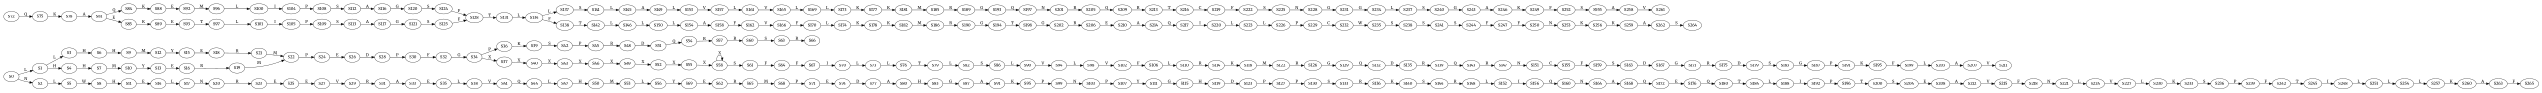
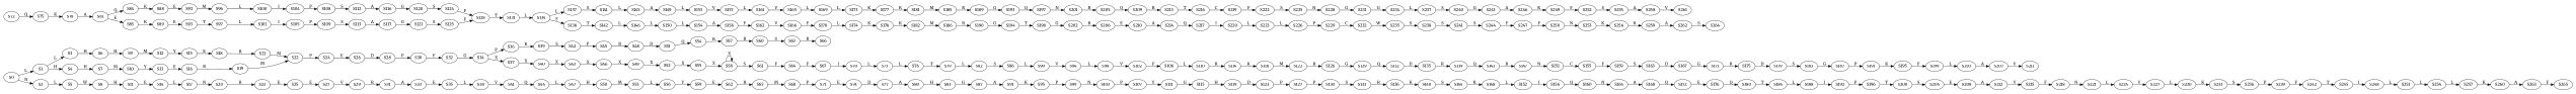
  strict digraph {
    fontname=Merriweather
    rankdir=LR
    node [fontname=Merriweather]
    edge [fontname=Merriweather]
    S0
    S1
    S2
    S3
    S4
    S5
    S6
    S7
    S8
    S9
    S10
    S11
    S12
    S13
    S14
    S15
    S16
    S17
    S18
    S19
    S20
    S21
    S22
    S23
    S24
    S25
    S26
    S27
    S28
    S29
    S30
    S31
    S32
    S33
    S34
    S35
    S36
    S37
    S38
    S39
    S40
    S41
    S42
    S43
    S44
    S45
    S46
    S47
    S48
    S49
    S50
    S51
    S52
    S53
    S54
    S55
    S56
    S57
    S58
-   S59 [label=S69]
+   S59
    S60
    S61
    S62
    S63
    S64
    S65
    S66
    S67
    S68
    S70
    S71
    S73
    S74
    S72
    S75
    S76
    S77
    S78
    S79
    S80
    S81
    S82
    S83
    S84
    S85
    S86
    S87
    S88
    S89
    S90
    S91
    S92
    S93
    S94
    S95
    S96
    S97
    S98
    S99
    S100
    S101
    S102
    S103
    S104
    S105
    S106
    S107
    S108
    S109
    S110
    S111
    S112
    S113
    S114
    S115
    S116
    S117
    S118
    S119
    S120
    S121
    S122
    S123
    S124
    S125
    S126
    S127
    S128
    S129
    S130
    S131
    S132
    S133
    S134
    S135
    S136
    S137
    S138
    S139
    S140
    S141
    S142
    S143
    S144
    S145
    S146
    S147
    S148
    S149
    S150
    S151
    S152
    S153
    S154
    S155
    S156
    S157
    S158
    S159
    S160
    S161
    S162
    S163
    S164
    S165
    S166
    S167
    S168
    S169
    S170
    S171
    S172
    S173
    S174
    S175
    S176
    S177
    S178
    S179
    S180
    S181
    S182
    S183
    S184
    S185
    S186
    S187
    S188
    S189
    S190
    S191
    S192
    S193
    S194
    S195
    S196
    S197
    S198
    S199
    S200
    S201
    S202
    S203
    S204
    S205
    S206
    S207
    S208
    S209
    S210
    S211
    S212
    S213
    S214
    S215
    S216
    S217
    S218
    S219
    S220
    S221
    S222
    S223
    S224
    S225
    S226
    S227
    S228
    S229
    S230
    S231
    S232
    S233
    S234
    S235
    S236
    S237
    S238
    S239
    S240
    S241
    S242
    S243
    S244
    S245
    S246
    S247
    S248
    S249
    S250
    S251
    S252
    S253
    S254
-   S255 [label=S555]
+   S255
    S256
    S257
    S258
    S259
    S260
    S261
    S262
    S263
    S264
    S265
    S0 -> S1 [label=L]
    S0 -> S2 [label=N]
    S1 -> S3 [label=L]
    S1 -> S4 [label=H]
    S2 -> S5 [label=L]
    S3 -> S6 [label=H]
    S4 -> S7 [label=H]
    S5 -> S8 [label=W]
    S6 -> S9 [label=H]
    S7 -> S10 [label=M]
    S8 -> S11 [label=H]
    S9 -> S12 [label=M]
    S10 -> S13 [label=Y]
    S11 -> S14 [label=E]
    S12 -> S15 [label=Y]
    S13 -> S16 [label=E]
    S14 -> S17 [label=L]
    S15 -> S18 [label=E]
    S16 -> S19 [label=R]
    S17 -> S20 [label=N]
    S18 -> S21 [label=R]
    S19 -> S22 [label=M]
    S20 -> S23 [label=R]
    S21 -> S22 [label=M]
    S22 -> S24 [label=P]
    S23 -> S25 [label=E]
    S24 -> S26 [label=E]
    S25 -> S27 [label=E]
    S26 -> S28 [label=D]
    S27 -> S29 [label=V]
    S28 -> S30 [label=P]
    S29 -> S31 [label=R]
    S30 -> S32 [label=F]
    S31 -> S33 [label=A]
    S32 -> S34 [label=G]
    S33 -> S35 [label=E]
    S34 -> S36 [label=P]
    S34 -> S37 [label=X]
    S35 -> S38 [label=L]
    S36 -> S39 [label=K]
    S37 -> S40 [label=X]
    S38 -> S41 [label=V]
    S39 -> S42 [label=S]
    S40 -> S43 [label=X]
    S41 -> S44 [label=Q]
    S42 -> S45 [label=P]
    S43 -> S46 [label=X]
    S44 -> S47 [label=L]
    S45 -> S48 [label=R]
    S46 -> S49 [label=X]
    S47 -> S50 [label=H]
    S48 -> S51 [label=D]
    S49 -> S52 [label=X]
    S50 -> S53 [label=M]
    S51 -> S54 [label=Q]
    S52 -> S55 [label=X]
    S53 -> S56 [label=L]
    S54 -> S57 [label=R]
    S55 -> S58 [label=X]
    S56 -> S59 [label=Y]
    S57 -> S60 [label=R]
    S58 -> S58 [label=X]
    S58 -> S61 [label=S]
    S59 -> S62 [label=E]
    S60 -> S63 [label=S]
    S61 -> S64 [label=F]
    S62 -> S65 [label=R]
    S63 -> S66 [label=R]
    S64 -> S67 [label=F]
    S65 -> S68 [label=M]
    S67 -> S70 [label=I]
    S68 -> S71 [label=P]
    S70 -> S73 [label=L]
    S71 -> S74 [label=E]
    S73 -> S76 [label=L]
    S74 -> S77 [label=D]
    S72 -> S75 [label=Q]
    S75 -> S78 [label=K]
    S76 -> S79 [label=T]
    S77 -> S80 [label=A]
    S78 -> S81 [label=A]
    S79 -> S82 [label=L]
    S80 -> S83 [label=H]
    S81 -> S84 [label=Q]
    S81 -> S85 [label=E]
    S82 -> S86 [label=S]
    S83 -> S87 [label=G]
    S84 -> S88 [label=K]
    S85 -> S89 [label=K]
    S86 -> S90 [label=L]
    S87 -> S91 [label=A]
    S88 -> S92 [label=E]
    S89 -> S93 [label=E]
    S90 -> S94 [label=V]
    S91 -> S95 [label=K]
    S92 -> S96 [label=M]
    S93 -> S97 [label=T]
    S94 -> S98 [label=L]
    S95 -> S99 [label=P]
    S96 -> S100 [label=L]
    S97 -> S101 [label=L]
    S98 -> S102 [label=V]
    S99 -> S103 [label=N]
    S100 -> S104 [label=I]
    S101 -> S105 [label=I]
    S102 -> S106 [label=F]
    S103 -> S107 [label=P]
    S104 -> S108 [label=P]
    S105 -> S109 [label=P]
    S106 -> S110 [label=L]
    S107 -> S111 [label=Y]
    S108 -> S112 [label=S]
    S109 -> S113 [label=S]
    S110 -> S114 [label=R]
    S111 -> S115 [label=G]
    S112 -> S116 [label=A]
    S113 -> S117 [label=A]
    S114 -> S118 [label=K]
    S115 -> S119 [label=H]
    S116 -> S120 [label=G]
    S117 -> S121 [label=G]
    S118 -> S122 [label=M]
    S119 -> S123 [label=D]
    S120 -> S124 [label=S]
    S121 -> S125 [label=S]
    S122 -> S126 [label=R]
    S123 -> S127 [label=P]
    S124 -> S128 [label=F]
    S125 -> S128 [label=F]
    S126 -> S129 [label=G]
    S127 -> S130 [label=P]
    S128 -> S131 [label=T]
    S129 -> S132 [label=Q]
    S130 -> S133 [label=S]
    S131 -> S134 [label=L]
    S132 -> S135 [label=D]
    S133 -> S136 [label=R]
    S134 -> S137 [label=L]
    S134 -> S138 [label=F]
    S135 -> S139 [label=R]
    S136 -> S140 [label=K]
    S137 -> S141 [label=S]
    S138 -> S142 [label=T]
    S139 -> S143 [label=Q]
    S140 -> S144 [label=S]
    S141 -> S145 [label=L]
    S142 -> S146 [label=L]
    S143 -> S147 [label=R]
    S144 -> S148 [label=R]
    S145 -> S149 [label=A]
    S146 -> S150 [label=L]
    S147 -> S151 [label=N]
    S148 -> S152 [label=L]
    S149 -> S153 [label=L]
    S150 -> S154 [label=L]
    S151 -> S155 [label=C]
    S152 -> S156 [label=I]
    S153 -> S157 [label=V]
    S154 -> S158 [label=A]
    S155 -> S159 [label=F]
    S156 -> S160 [label=Q]
    S157 -> S161 [label=L]
    S158 -> S162 [label=F]
    S159 -> S163 [label=S]
    S160 -> S164 [label=N]
    S161 -> S165 [label=V]
    S162 -> S166 [label=V]
    S163 -> S167 [label=D]
    S164 -> S168 [label=A]
    S165 -> S169 [label=L]
    S166 -> S170 [label=F]
    S167 -> S171 [label=G]
    S168 -> S172 [label=Q]
    S169 -> S173 [label=L]
    S170 -> S174 [label=L]
    S171 -> S175 [label=R]
    S172 -> S176 [label=E]
    S173 -> S177 [label=K]
    S174 -> S178 [label=K]
    S175 -> S179 [label=D]
    S176 -> S180 [label=Q]
    S177 -> S181 [label=K]
    S178 -> S182 [label=K]
    S179 -> S183 [label=S]
    S180 -> S184 [label=T]
    S181 -> S185 [label=M]
    S182 -> S186 [label=M]
    S183 -> S187 [label=G]
    S184 -> S188 [label=L]
    S185 -> S189 [label=R]
    S186 -> S190 [label=R]
    S187 -> S191 [label=P]
    S188 -> S192 [label=I]
    S189 -> S193 [label=G]
    S190 -> S194 [label=G]
    S191 -> S195 [label=K]
    S192 -> S196 [label=P]
    S193 -> S197 [label=Q]
    S194 -> S198 [label=T]
    S195 -> S199 [label=F]
    S196 -> S200 [label=T]
    S197 -> S201 [label=N]
    S198 -> S202 [label=G]
    S199 -> S203 [label=L]
    S200 -> S204 [label=S]
    S201 -> S205 [label=R]
    S202 -> S206 [label=R]
    S203 -> S207 [label=A]
    S204 -> S208 [label=E]
    S205 -> S209 [label=Q]
    S206 -> S210 [label=E]
    S207 -> S211 [label=V]
    S208 -> S212 [label=A]
    S209 -> S213 [label=R]
    S210 -> S214 [label=A]
    S212 -> S215 [label=V]
    S213 -> S216 [label=T]
    S214 -> S217 [label=Q]
    S215 -> S218 [label=F]
    S216 -> S219 [label=C]
    S217 -> S220 [label=I]
    S218 -> S221 [label=N]
    S219 -> S222 [label=F]
    S220 -> S223 [label=L]
    S221 -> S224 [label=L]
    S222 -> S225 [label=S]
    S223 -> S226 [label=L]
    S224 -> S227 [label=V]
    S225 -> S228 [label=N]
    S226 -> S229 [label=P]
    S227 -> S230 [label=L]
    S228 -> S231 [label=G]
    S229 -> S232 [label=C]
    S230 -> S233 [label=K]
    S231 -> S234 [label=G]
    S232 -> S235 [label=W]
    S233 -> S236 [label=S]
    S234 -> S237 [label=L]
    S235 -> S238 [label=S]
    S236 -> S239 [label=P]
    S237 -> S240 [label=S]
    S238 -> S241 [label=S]
    S239 -> S242 [label=F]
    S240 -> S243 [label=G]
    S241 -> S244 [label=S]
    S242 -> S245 [label=T]
    S243 -> S246 [label=A]
    S244 -> S247 [label=F]
    S245 -> S248 [label=I]
    S246 -> S249 [label=K]
    S247 -> S250 [label=F]
    S248 -> S251 [label=L]
    S249 -> S252 [label=F]
    S250 -> S253 [label=N]
    S251 -> S254 [label=L]
    S252 -> S255 [label=S]
    S253 -> S256 [label=K]
    S254 -> S257 [label=L]
    S255 -> S258 [label=A]
    S256 -> S259 [label=K]
    S257 -> S260 [label=K]
    S258 -> S261 [label=V]
    S259 -> S262 [label=A]
    S260 -> S263 [label=A]
    S262 -> S264 [label=S]
    S263 -> S265 [label=F]
  }
